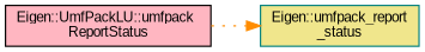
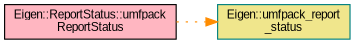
  digraph {
    rankdir=LR
    fontname="Liberation Sans"
    node [fontname="Liberation Sans" fontsize=10 shape=box style=filled]
-   n1 [color=black fillcolor=lightpink fontcolor=black height=0.2 label="Eigen::UmfPackLU::umfpack\lReportStatus" width=0.4]
+   n1 [color=black fillcolor=lightpink fontcolor=black height=0.2 label="Eigen::ReportStatus::umfpack\lReportStatus" width=0.4]
    n2 [color=teal fillcolor=khaki height=0.2 label="Eigen::umfpack_report\l_status" width=0.4]
    n1 -> n2 [color=darkorange fontname="Liberation Sans" fontsize=10 labelfontname=Helvetica labelfontsize=10 style=dotted]
  }
